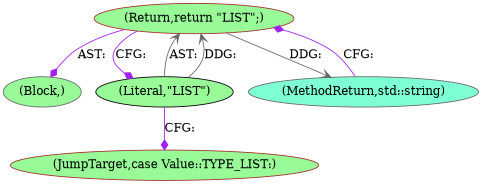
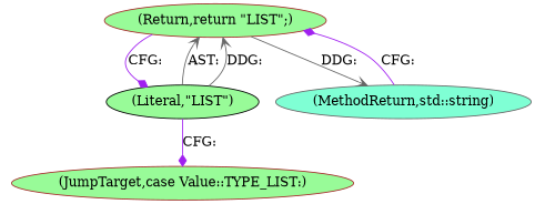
  digraph {
    node [style=filled fillcolor=palegreen color=brown]
    edge [color=purple arrowhead=diamond]
    n1 [label="(Return,return \"LIST\";)"]
    n2 [label="(Literal,\"LIST\")" color=black]
-   n3 [label="(Block,)" color=gray40]
    n4 [label="(MethodReturn,std::string)" fillcolor=aquamarine color=gray40]
    n5 [label="(JumpTarget,case Value::TYPE_LIST:)"]
    n1 -> n2 [label="CFG: "]
-   n1 -> n3 [label="AST: "]
    n1 -> n4 [label="DDG: " color=gray40 arrowhead=vee]
    n2 -> n1 [label="AST: " color=gray40 arrowhead=vee]
    n2 -> n1 [label="DDG: " color=gray40 arrowhead=vee]
    n2 -> n5 [label="CFG: "]
    n4 -> n1 [label="CFG: "]
  }
